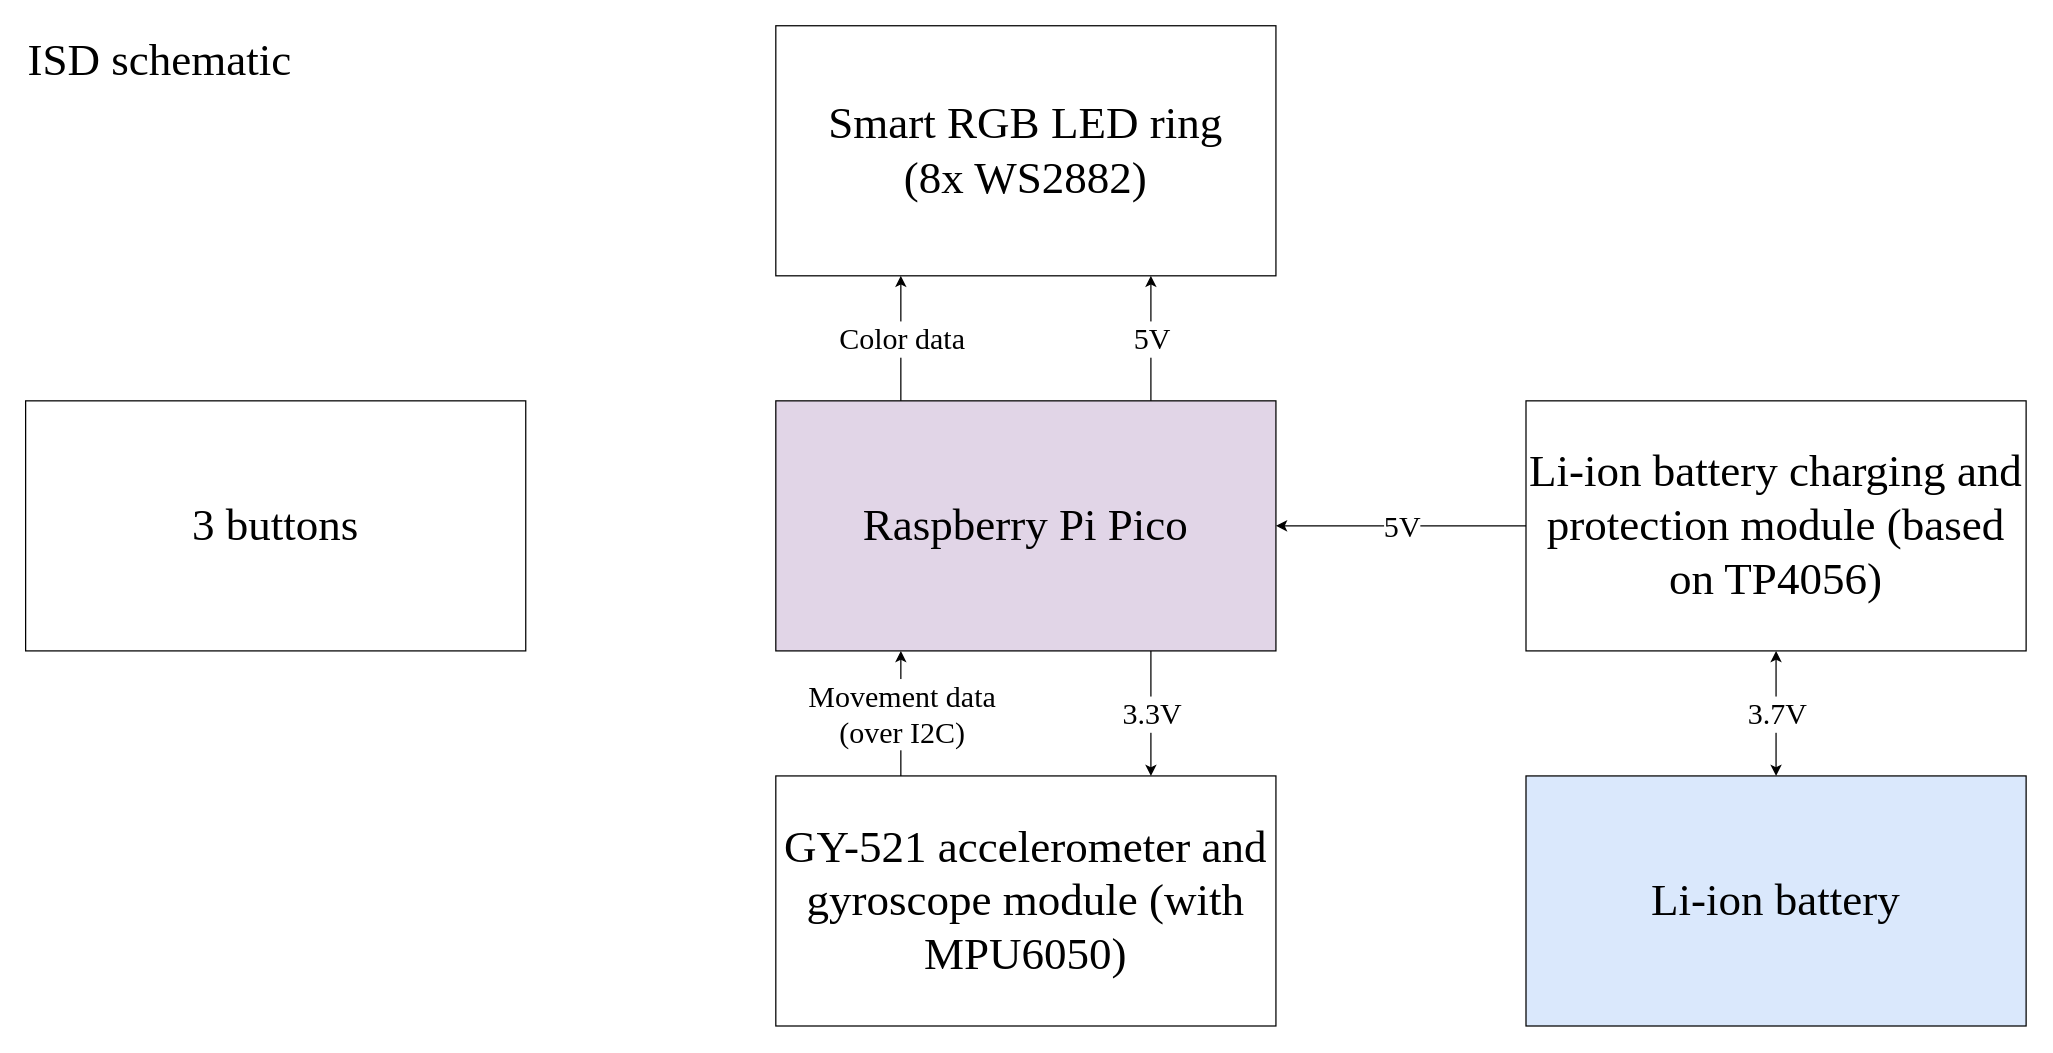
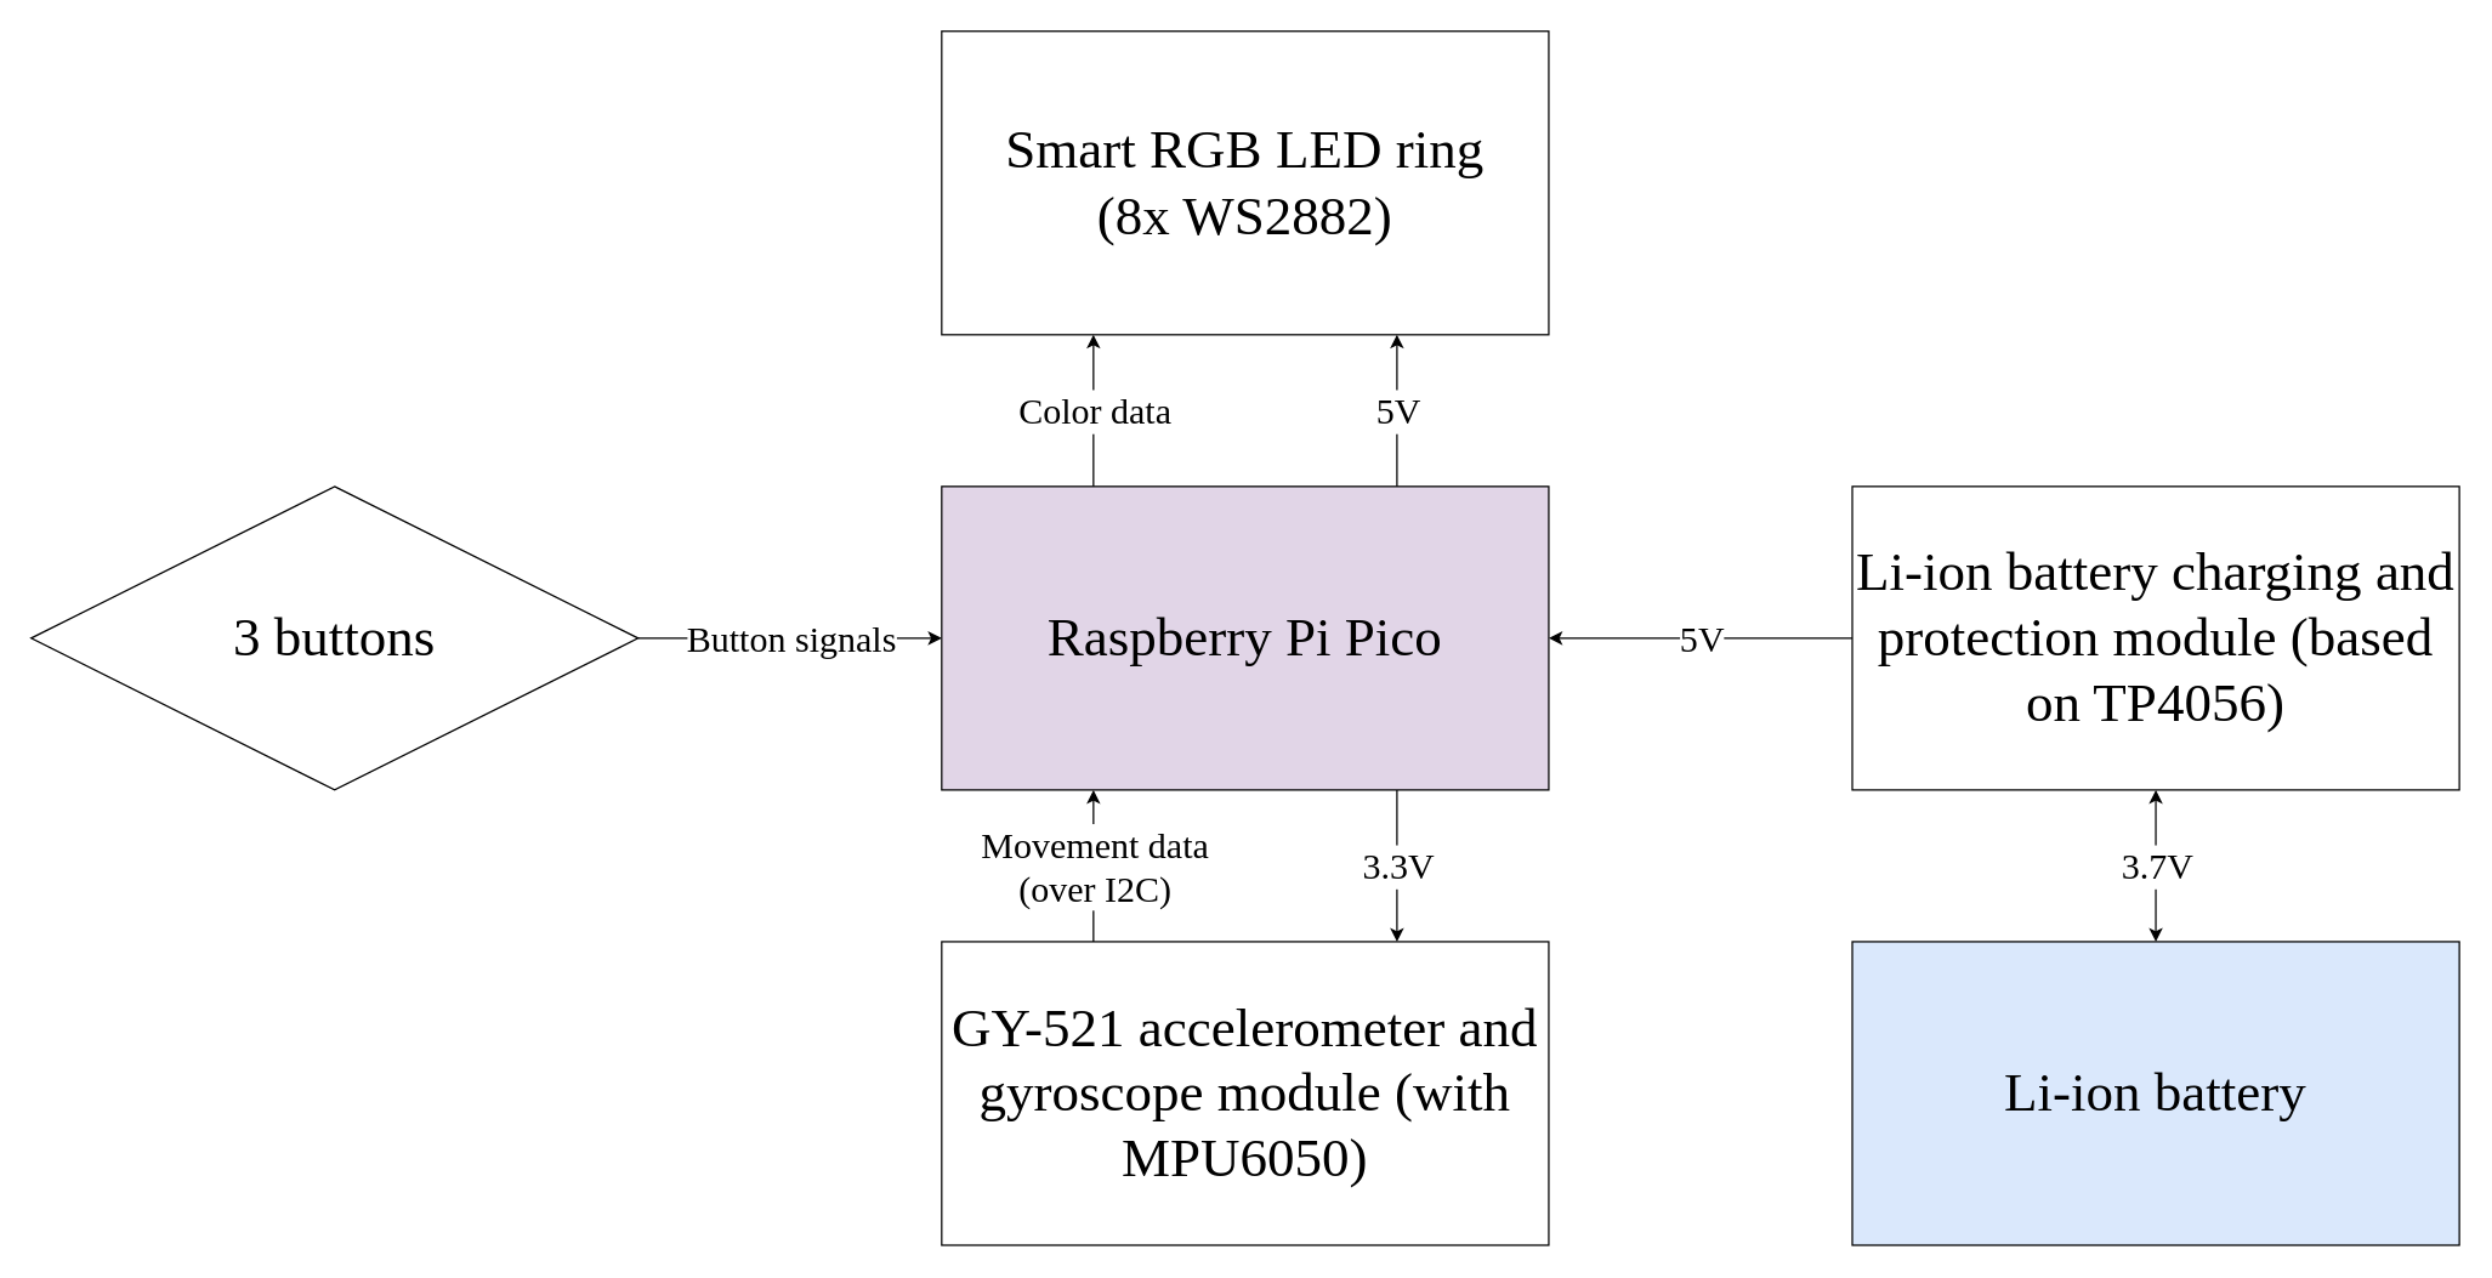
  <mxCell id="0" />
  <mxCell id="1" parent="0" />
  <mxCell id="2" value="&lt;font style=&quot;font-size: 36px;&quot; face=&quot;Tahoma&quot;&gt;Raspberry Pi Pico&lt;/font&gt;&lt;font size=&quot;3&quot; face=&quot;Tahoma&quot;&gt;&lt;br&gt;&lt;/font&gt;" style="rounded=0;whiteSpace=wrap;html=1;strokeColor=#000000;fillColor=#e1d5e7;" vertex="1" parent="1"><mxGeometry x="620" y="320" width="400" height="200" as="geometry" /></mxCell>
  <mxCell id="3" value="&lt;font style=&quot;font-size: 36px;&quot; face=&quot;Tahoma&quot;&gt;Li-ion battery charging and protection module (based on TP4056)&lt;/font&gt;&lt;font size=&quot;3&quot; face=&quot;Tahoma&quot;&gt;&lt;br&gt;&lt;/font&gt;" style="rounded=0;whiteSpace=wrap;html=1;strokeColor=#000000;" vertex="1" parent="1"><mxGeometry x="1220" y="320" width="400" height="200" as="geometry" /></mxCell>
  <mxCell id="4" value="&lt;font style=&quot;font-size: 36px;&quot; face=&quot;Tahoma&quot;&gt;Li-ion battery&lt;/font&gt;&lt;font size=&quot;3&quot; face=&quot;Tahoma&quot;&gt;&lt;br&gt;&lt;/font&gt;" style="rounded=0;whiteSpace=wrap;html=1;strokeColor=#000000;fillColor=#dae8fc;" vertex="1" parent="1"><mxGeometry x="1220" y="620" width="400" height="200" as="geometry" /></mxCell>
  <mxCell id="5" value="&lt;font style=&quot;font-size: 36px;&quot; face=&quot;Tahoma&quot;&gt;GY-521 accelerometer and gyroscope module (with MPU6050)&lt;/font&gt;&lt;font size=&quot;3&quot; face=&quot;Tahoma&quot;&gt;&lt;br&gt;&lt;/font&gt;" style="rounded=0;whiteSpace=wrap;html=1;strokeColor=#000000;" vertex="1" parent="1"><mxGeometry x="620" y="620" width="400" height="200" as="geometry" /></mxCell>
  <mxCell id="6" value="&lt;div&gt;&lt;font style=&quot;font-size: 36px;&quot; face=&quot;Tahoma&quot;&gt;Smart RGB LED ring&lt;br&gt;&lt;/font&gt;&lt;font face=&quot;Tahoma&quot; style=&quot;font-size: 36px;&quot;&gt;(8x WS2882)&lt;/font&gt;&lt;/div&gt;" style="rounded=0;whiteSpace=wrap;html=1;strokeColor=#000000;" vertex="1" parent="1"><mxGeometry x="620" y="20" width="400" height="200" as="geometry" /></mxCell>
- <mxCell id="7" value="&lt;font style=&quot;font-size: 36px;&quot; face=&quot;Tahoma&quot;&gt;3 buttons&lt;br&gt;&lt;/font&gt;" style="rounded=0;whiteSpace=wrap;html=1;strokeColor=#000000;" vertex="1" parent="1"><mxGeometry x="20" y="320" width="400" height="200" as="geometry" /></mxCell>
+ <mxCell id="7" value="&lt;font style=&quot;font-size: 36px;&quot; face=&quot;Tahoma&quot;&gt;3 buttons&lt;br&gt;&lt;/font&gt;" style="rhombus;whiteSpace=wrap;html=1;strokeColor=#000000;" vertex="1" parent="1"><mxGeometry x="20" y="320" width="400" height="200" as="geometry" /></mxCell>
  <mxCell id="8" value="" style="endArrow=classic;html=1;rounded=0;exitX=0;exitY=0.5;exitDx=0;exitDy=0;entryX=1;entryY=0.5;entryDx=0;entryDy=0;" edge="1" parent="1" source="3" target="2"><mxGeometry relative="1" as="geometry"><mxPoint x="1270" y="220" as="sourcePoint" /><mxPoint x="1445" y="195" as="targetPoint" /></mxGeometry></mxCell>
  <mxCell id="9" value="&lt;font style=&quot;font-size: 24px;&quot; face=&quot;Tahoma&quot;&gt;5V&lt;/font&gt;" style="edgeLabel;resizable=0;html=1;align=center;verticalAlign=middle;" connectable="0" vertex="1" parent="8"><mxGeometry relative="1" as="geometry" /></mxCell>
  <mxCell id="10" value="" style="endArrow=classic;startArrow=classic;html=1;rounded=0;entryX=0.5;entryY=1;entryDx=0;entryDy=0;" edge="1" parent="1" source="4" target="3"><mxGeometry relative="1" as="geometry"><mxPoint x="1795" y="445" as="sourcePoint" /><mxPoint x="1645" y="445" as="targetPoint" /></mxGeometry></mxCell>
  <mxCell id="11" value="&lt;font style=&quot;font-size: 24px;&quot; face=&quot;Tahoma&quot;&gt;3.7V&lt;/font&gt;" style="edgeLabel;resizable=0;html=1;align=center;verticalAlign=middle;" connectable="0" vertex="1" parent="10"><mxGeometry relative="1" as="geometry" /></mxCell>
  <mxCell id="12" value="" style="endArrow=classic;html=1;rounded=0;exitX=0.75;exitY=0;exitDx=0;exitDy=0;entryX=0.75;entryY=1;entryDx=0;entryDy=0;" edge="1" parent="1" source="2" target="6"><mxGeometry relative="1" as="geometry"><mxPoint x="1070" y="245" as="sourcePoint" /><mxPoint x="920" y="245" as="targetPoint" /></mxGeometry></mxCell>
  <mxCell id="13" value="&lt;font style=&quot;font-size: 24px;&quot; face=&quot;Tahoma&quot;&gt;5V&lt;/font&gt;" style="edgeLabel;resizable=0;html=1;align=center;verticalAlign=middle;" connectable="0" vertex="1" parent="12"><mxGeometry relative="1" as="geometry" /></mxCell>
  <mxCell id="14" value="" style="endArrow=classic;html=1;rounded=0;exitX=0.75;exitY=1;exitDx=0;exitDy=0;entryX=0.75;entryY=0;entryDx=0;entryDy=0;" edge="1" parent="1" source="2" target="5"><mxGeometry relative="1" as="geometry"><mxPoint x="1220" y="470" as="sourcePoint" /><mxPoint x="1070" y="470" as="targetPoint" /></mxGeometry></mxCell>
  <mxCell id="15" value="&lt;font style=&quot;font-size: 24px;&quot; face=&quot;Tahoma&quot;&gt;3.3V&lt;/font&gt;" style="edgeLabel;resizable=0;html=1;align=center;verticalAlign=middle;" connectable="0" vertex="1" parent="14"><mxGeometry relative="1" as="geometry" /></mxCell>
  <mxCell id="16" value="" style="endArrow=classic;html=1;rounded=0;exitX=0.25;exitY=0;exitDx=0;exitDy=0;entryX=0.25;entryY=1;entryDx=0;entryDy=0;" edge="1" parent="1" source="5" target="2"><mxGeometry relative="1" as="geometry"><mxPoint x="1245" y="495" as="sourcePoint" /><mxPoint x="1095" y="495" as="targetPoint" /></mxGeometry></mxCell>
  <mxCell id="17" value="&lt;font face=&quot;Tahoma&quot; style=&quot;font-size: 24px;&quot;&gt;Movement data&lt;/font&gt;&lt;font style=&quot;font-size: 24px;&quot;&gt;&lt;font face=&quot;Tahoma&quot;&gt;&lt;br&gt;(over I2C)&lt;/font&gt;&lt;br&gt;&lt;/font&gt;" style="edgeLabel;resizable=0;html=1;align=center;verticalAlign=middle;" connectable="0" vertex="1" parent="16"><mxGeometry relative="1" as="geometry" /></mxCell>
  <mxCell id="18" value="" style="endArrow=classic;html=1;rounded=0;exitX=0.25;exitY=0;exitDx=0;exitDy=0;entryX=0.25;entryY=1;entryDx=0;entryDy=0;" edge="1" parent="1" source="2" target="6"><mxGeometry relative="1" as="geometry"><mxPoint x="1270" y="520" as="sourcePoint" /><mxPoint x="1120" y="520" as="targetPoint" /></mxGeometry></mxCell>
  <mxCell id="19" value="&lt;font style=&quot;font-size: 24px;&quot; face=&quot;Tahoma&quot;&gt;Color data&lt;/font&gt;" style="edgeLabel;resizable=0;html=1;align=center;verticalAlign=middle;" connectable="0" vertex="1" parent="18"><mxGeometry relative="1" as="geometry" /></mxCell>
- <mxCell id="22" value="&lt;div align=&quot;left&quot;&gt;&lt;font style=&quot;font-size: 36px;&quot; face=&quot;Tahoma&quot;&gt;ISD schematic&lt;/font&gt;&lt;/div&gt;&lt;div align=&quot;left&quot;&gt;&lt;font style=&quot;font-size: 36px;&quot; face=&quot;Tahoma&quot;&gt;&lt;br&gt;&lt;/font&gt;&lt;/div&gt;" style="text;html=1;strokeColor=none;fillColor=none;align=left;verticalAlign=middle;whiteSpace=wrap;rounded=0;" vertex="1" parent="1"><mxGeometry x="20" y="20" width="375" height="100" as="geometry" /></mxCell>
+ <mxCell id="20" value="" style="endArrow=classic;html=1;rounded=0;exitX=1;exitY=0.5;exitDx=0;exitDy=0;entryX=0;entryY=0.5;entryDx=0;entryDy=0;" edge="1" parent="1" source="7" target="2"><mxGeometry relative="1" as="geometry"><mxPoint x="945" y="545" as="sourcePoint" /><mxPoint x="945" y="695" as="targetPoint" /></mxGeometry></mxCell>
+ <mxCell id="21" value="&lt;font style=&quot;font-size: 24px;&quot; face=&quot;Tahoma&quot;&gt;Button signals&lt;/font&gt;" style="edgeLabel;resizable=0;html=1;align=center;verticalAlign=middle;" connectable="0" vertex="1" parent="20"><mxGeometry relative="1" as="geometry" /></mxCell>
